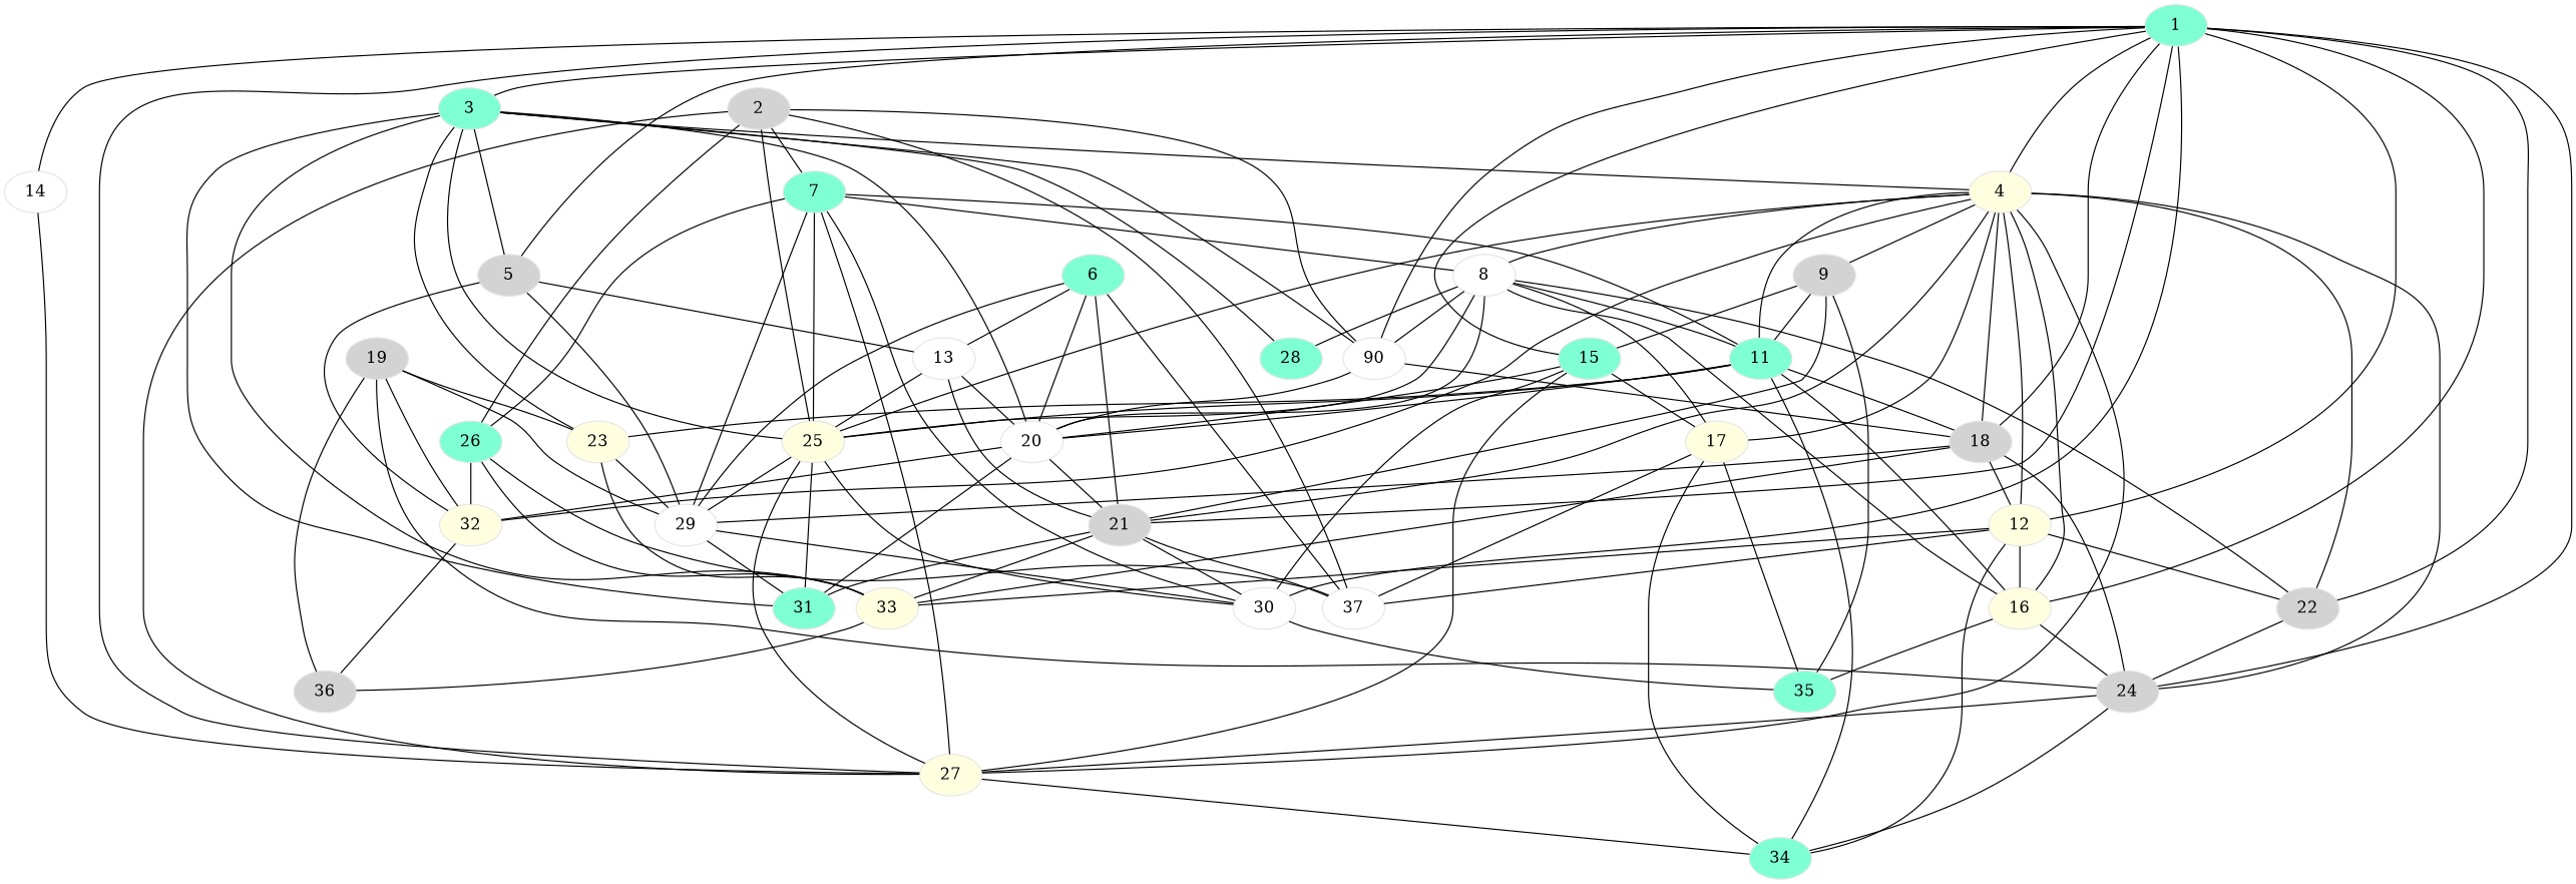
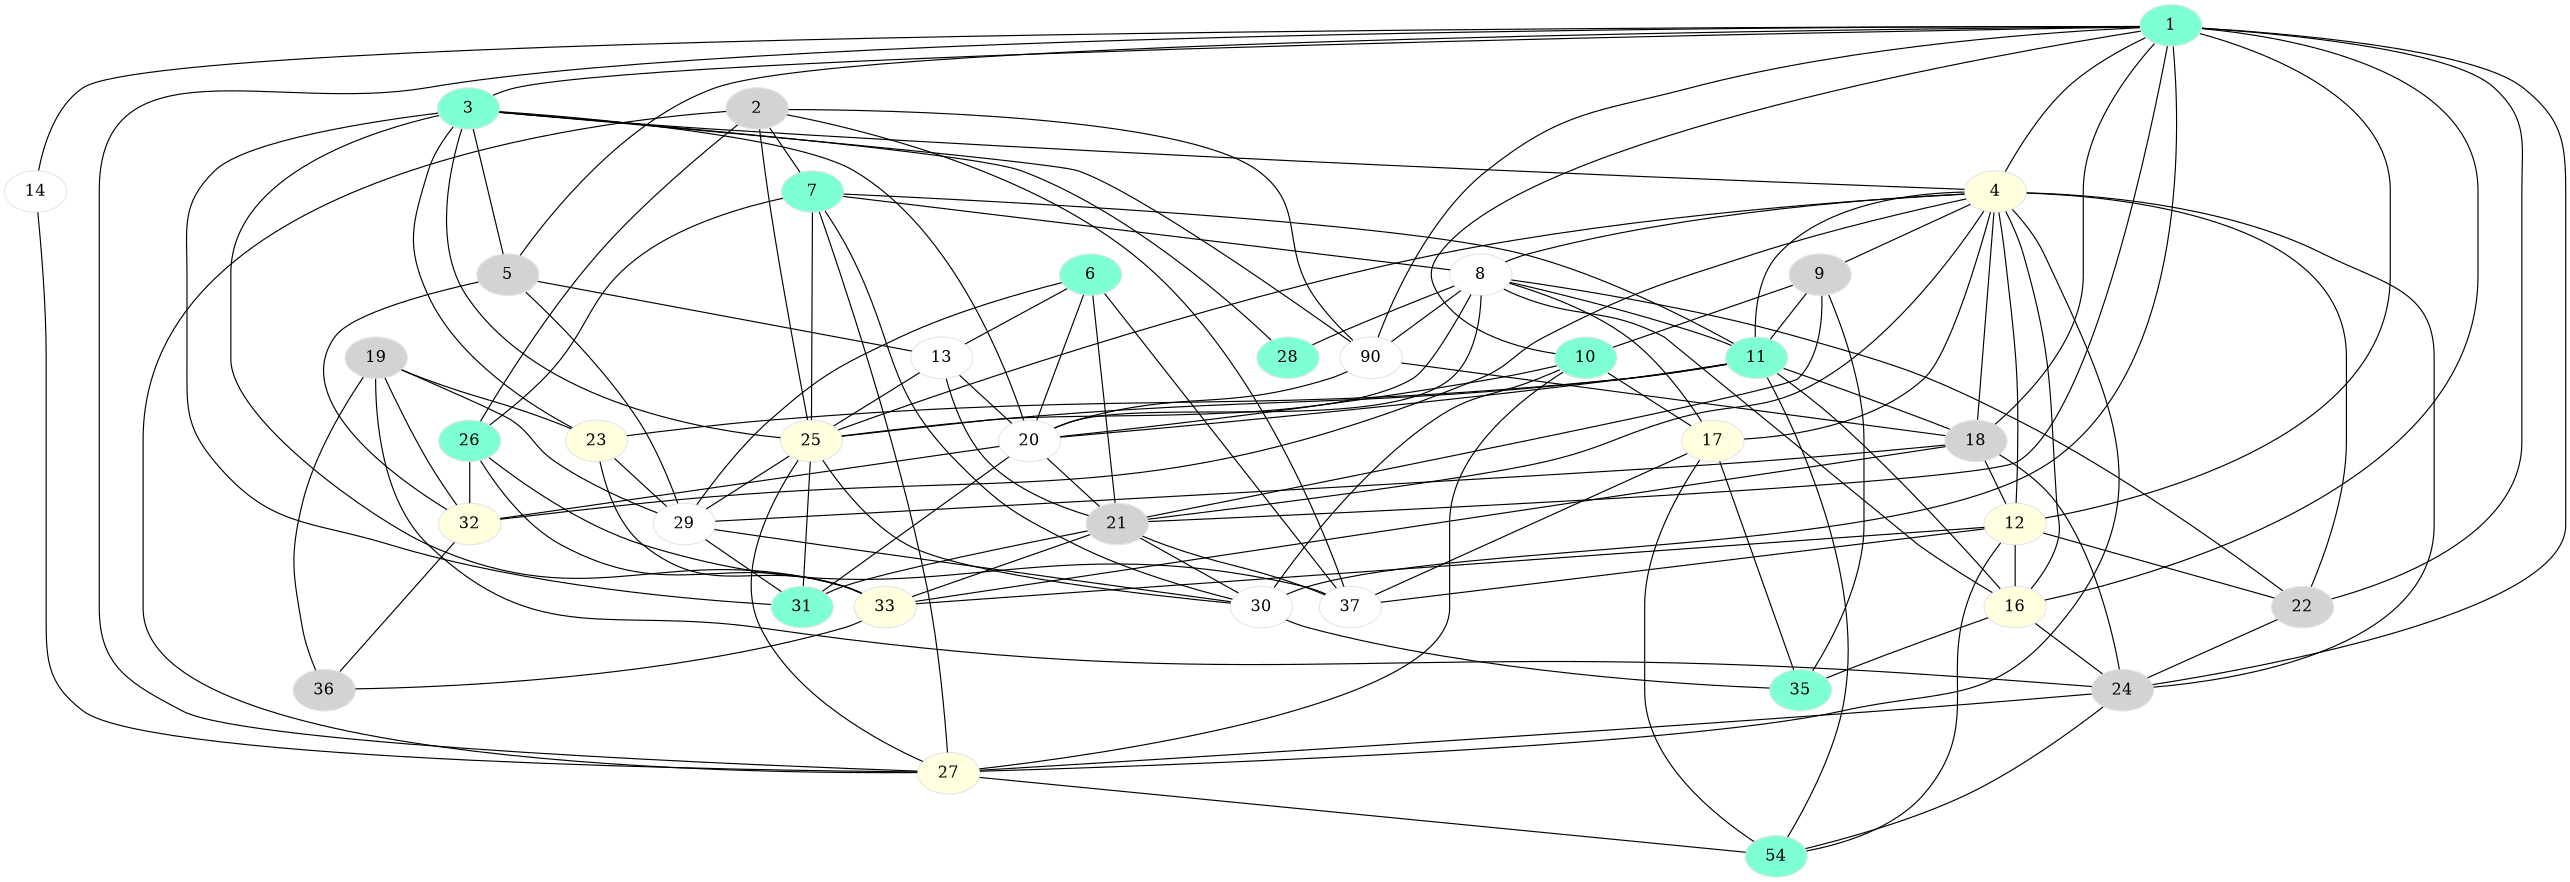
  graph {
    node [color=gray90 fillcolor=aquamarine style=filled]
    edge [weight=1.0]
    1
    3
    4 [fillcolor=lightyellow]
    5 [fillcolor=lightgrey]
    n5 [fillcolor=white label=90]
    12 [fillcolor=lightyellow]
    14 [fillcolor=white]
-   15
+   15 [label=10]
    16 [fillcolor=lightyellow]
    18 [fillcolor=lightgrey]
    21 [fillcolor=lightgrey]
    22 [fillcolor=lightgrey]
    24 [fillcolor=lightgrey]
    27 [fillcolor=lightyellow]
    30 [fillcolor=white]
    25 [fillcolor=lightyellow]
    20 [fillcolor=white]
    23 [fillcolor=lightyellow]
    28
    31
    33 [fillcolor=lightyellow]
    8 [fillcolor=white]
    9 [fillcolor=lightgrey]
    11
    17 [fillcolor=lightyellow]
    32 [fillcolor=lightyellow]
    13 [fillcolor=white]
    29 [fillcolor=white]
    37 [fillcolor=white]
-   34
+   34 [label=54]
    35
    2 [fillcolor=lightgrey]
    7
    26
    36 [fillcolor=lightgrey]
    19 [fillcolor=lightgrey]
    6
    1 -- 3
    1 -- 4
    1 -- 5
    1 -- n5
    1 -- 12
    1 -- 14
    1 -- 15
    1 -- 16
    1 -- 18
    1 -- 21
    1 -- 22
    1 -- 24 [weight=2.0]
    1 -- 27
    1 -- 30 [weight=2.0]
    3 -- 4
    3 -- 5
    3 -- n5
    3 -- 25
    3 -- 20
    3 -- 23
    3 -- 28
    3 -- 31
    3 -- 33
    4 -- 12 [weight=2.0]
    4 -- 16
    4 -- 18 [weight=3.0]
    4 -- 21
    4 -- 22
    4 -- 24 [weight=2.0]
    4 -- 27
    4 -- 25
    4 -- 8
    4 -- 9
    4 -- 11
    4 -- 17 [weight=2.0]
    4 -- 32 [weight=2.0]
    5 -- 32
    5 -- 13
    5 -- 29 [weight=2.0]
    n5 -- 18 [weight=2.0]
    n5 -- 20
    12 -- 16
    12 -- 22
    12 -- 33
    12 -- 37
    12 -- 34
    14 -- 27
    15 -- 27 [weight=2.0]
    15 -- 30
    15 -- 20
    15 -- 17
    16 -- 24
    16 -- 35
    18 -- 12
    18 -- 24 [weight=2.0]
    18 -- 33
    18 -- 29
    21 -- 30
    21 -- 31
    21 -- 33
    21 -- 37
    22 -- 24
    24 -- 27
    24 -- 34
    27 -- 34 [weight=2.0]
    30 -- 35
    25 -- 27 [weight=2.0]
    25 -- 30
    25 -- 31
    25 -- 29
    20 -- 21
    20 -- 31 [weight=2.0]
    20 -- 32
    23 -- 33
    23 -- 29
    33 -- 36
    8 -- n5
    8 -- 16
    8 -- 22
    8 -- 25
    8 -- 20
    8 -- 28 [weight=2.0]
    8 -- 11
    8 -- 17 [weight=2.0]
    9 -- 15 [weight=2.0]
    9 -- 21
    9 -- 11
    9 -- 35 [weight=2.0]
    11 -- 16 [weight=4.0]
    11 -- 18
    11 -- 25
    11 -- 20
    11 -- 23
    11 -- 34
    17 -- 37
    17 -- 34
    17 -- 35
    32 -- 36
    13 -- 21
    13 -- 25 [weight=2.0]
    13 -- 20
    29 -- 30
    29 -- 31 [weight=2.0]
    2 -- n5
    2 -- 27
    2 -- 25
    2 -- 37
    2 -- 7
    2 -- 26
    7 -- 27 [weight=2.0]
    7 -- 30
    7 -- 25 [weight=2.0]
    7 -- 8
    7 -- 11
-   7 -- 29
    7 -- 26
    26 -- 33 [weight=2.0]
    26 -- 32
    26 -- 37
    19 -- 24
    19 -- 23
    19 -- 32
    19 -- 29
    19 -- 36 [weight=2.0]
    6 -- 21 [weight=2.0]
    6 -- 20
    6 -- 13
    6 -- 29
    6 -- 37
  }
